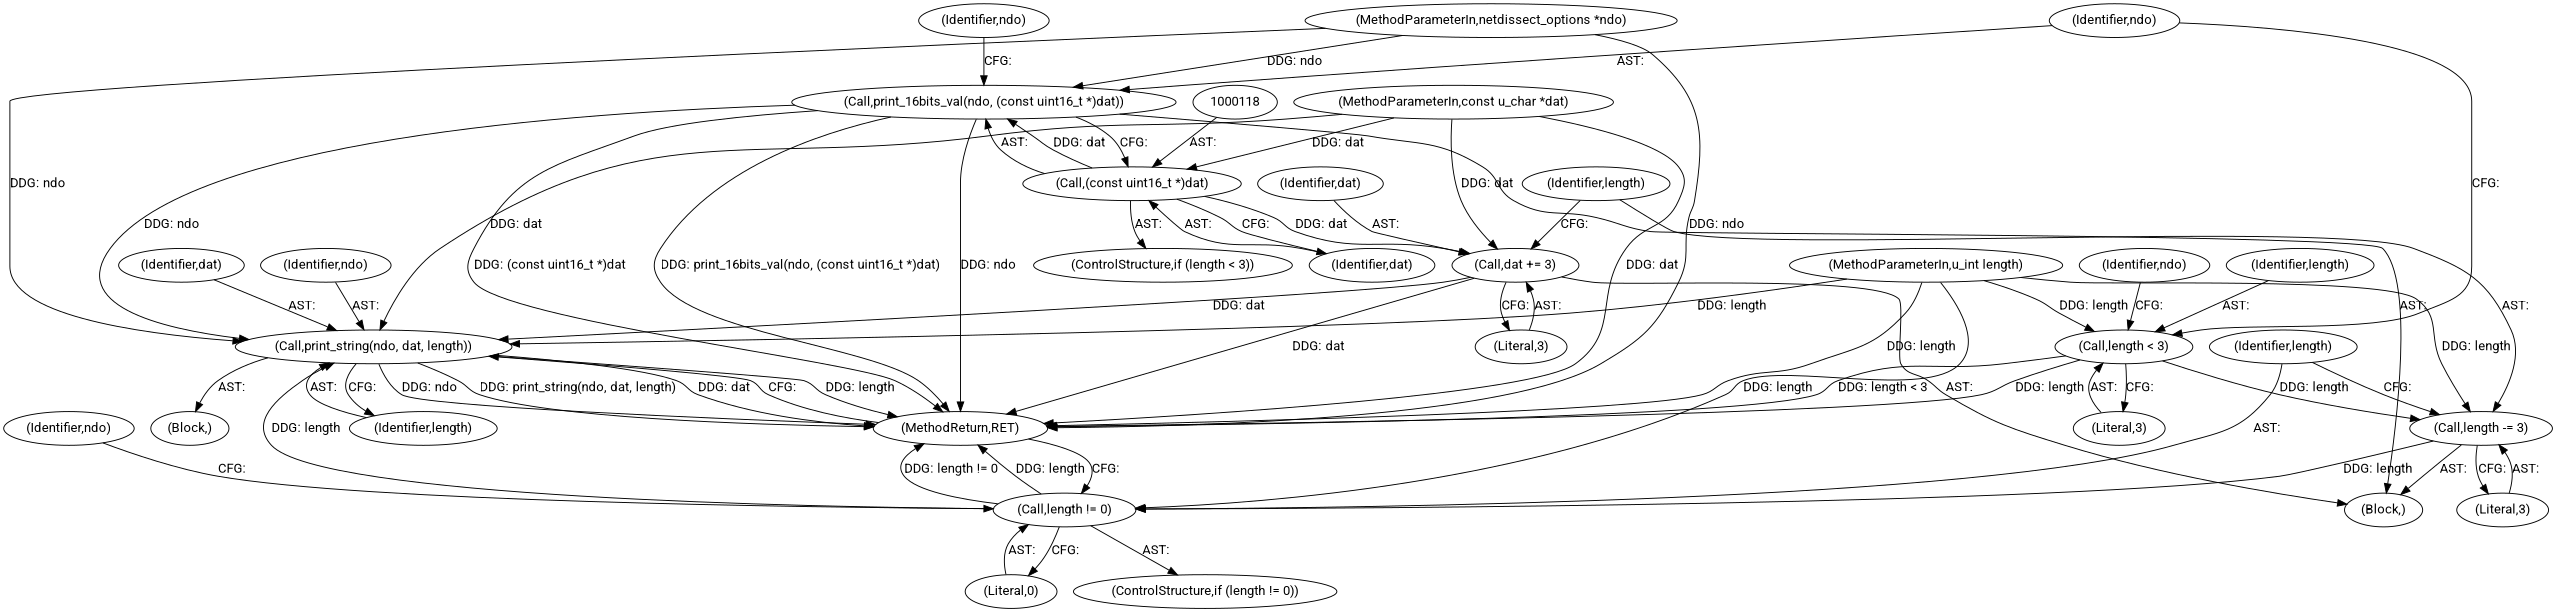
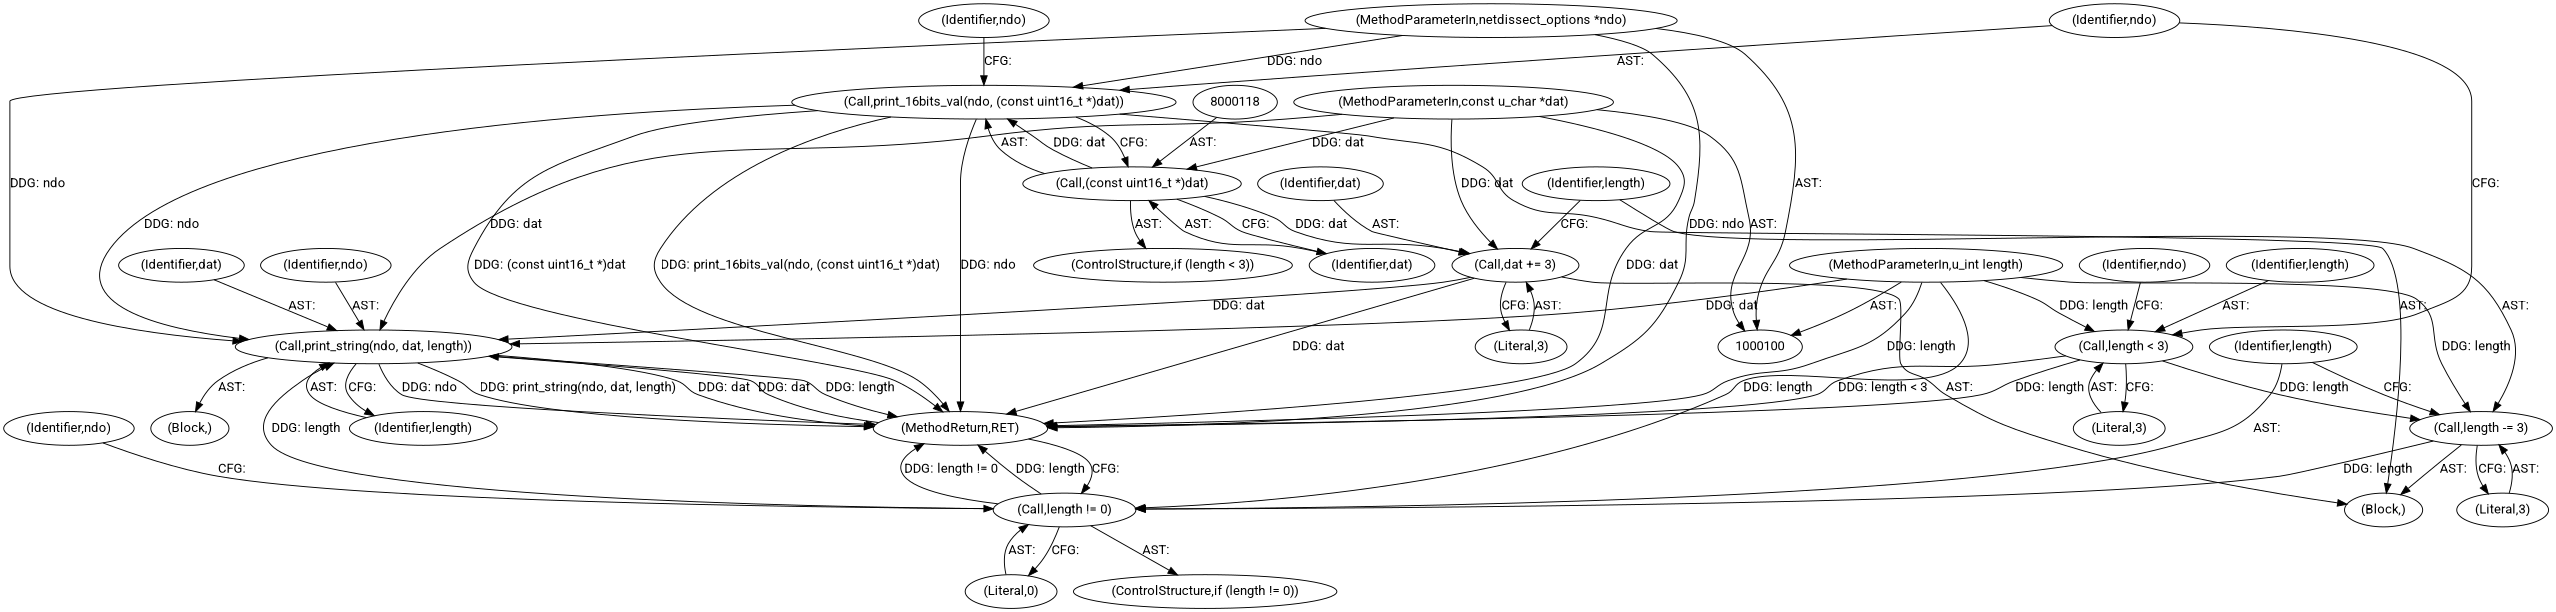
  digraph {
    fontname=Roboto
    node [fontname=Roboto]
    edge [fontname=Roboto]
    n1 [label="(Call,print_string(ndo, dat, length))"]
    n2 [label="(Block,)"]
    n3 [label="(MethodReturn,RET)"]
    n4 [label="(Identifier,length)"]
    n5 [label="(Call,length != 0)"]
    n6 [label="(Call,print_16bits_val(ndo, (const uint16_t *)dat))"]
    n7 [label="(Call,(const uint16_t *)dat)"]
    n8 [label="(Block,)"]
    n9 [label="(Call,dat += 3)"]
    n10 [label="(Identifier,dat)"]
    n11 [label="(ControlStructure,if (length < 3))"]
    n12 [label="(MethodParameterIn,netdissect_options *ndo)"]
+   1000100
    n14 [label="(Literal,3)"]
    n15 [label="(MethodParameterIn,const u_char *dat)"]
    n16 [label="(Literal,0)"]
    n17 [label="(ControlStructure,if (length != 0))"]
    n18 [label="(Call,length -= 3)"]
    n19 [label="(Literal,3)"]
    n20 [label="(Call,length < 3)"]
    n21 [label="(Literal,3)"]
    n22 [label="(MethodParameterIn,u_int length)"]
    n23 [label="(Identifier,ndo)"]
    n24 [label="(Identifier,dat)"]
    n25 [label="(Identifier,length)"]
    n26 [label="(Identifier,ndo)"]
    n27 [label="(Identifier,ndo)"]
    n28 [label="(Identifier,dat)"]
    n29 [label="(Identifier,ndo)"]
    n30 [label="(Identifier,length)"]
    n31 [label="(Identifier,ndo)"]
    n32 [label="(Identifier,length)"]
-   1000118
+   1000118 [label=8000118]
    n1 -> n2 [label="AST: "]
    n1 -> n3 [label="DDG: length"]
    n1 -> n3 [label="DDG: ndo"]
    n1 -> n3 [label="DDG: print_string(ndo, dat, length)"]
    n1 -> n3 [label="DDG: dat"]
    n1 -> n4 [label="CFG: "]
-   n3 -> n1 [label="CFG: "]
+   n3 -> n1 [label="DDG: dat"]
    n3 -> n5 [label="CFG: "]
    n4 -> n1 [label="AST: "]
    n5 -> n1 [label="DDG: length"]
    n5 -> n3 [label="DDG: length != 0"]
    n5 -> n3 [label="DDG: length"]
    n5 -> n16 [label="CFG: "]
    n5 -> n17 [label="AST: "]
    n6 -> n1 [label="DDG: ndo"]
    n6 -> n3 [label="DDG: (const uint16_t *)dat"]
    n6 -> n3 [label="DDG: print_16bits_val(ndo, (const uint16_t *)dat)"]
    n6 -> n3 [label="DDG: ndo"]
    n6 -> n7 [label="CFG: "]
    n6 -> n8 [label="AST: "]
    n7 -> n6 [label="AST: "]
    n7 -> n6 [label="DDG: dat"]
    n7 -> n9 [label="DDG: dat"]
    n7 -> n10 [label="CFG: "]
    n7 -> n11 [label="AST: "]
    n9 -> n1 [label="DDG: dat"]
    n9 -> n3 [label="DDG: dat"]
    n9 -> n8 [label="AST: "]
    n9 -> n14 [label="CFG: "]
    n10 -> n7 [label="AST: "]
    n12 -> n1 [label="DDG: ndo"]
    n12 -> n3 [label="DDG: ndo"]
    n12 -> n6 [label="DDG: ndo"]
+   n12 -> 1000100 [label="AST: "]
    n14 -> n9 [label="AST: "]
    n15 -> n1 [label="DDG: dat"]
    n15 -> n3 [label="DDG: dat"]
    n15 -> n7 [label="DDG: dat"]
    n15 -> n9 [label="DDG: dat"]
+   n15 -> 1000100 [label="AST: "]
    n16 -> n5 [label="AST: "]
    n18 -> n5 [label="DDG: length"]
    n18 -> n8 [label="AST: "]
    n18 -> n19 [label="CFG: "]
    n19 -> n18 [label="AST: "]
    n20 -> n3 [label="DDG: length"]
    n20 -> n3 [label="DDG: length < 3"]
    n20 -> n18 [label="DDG: length"]
    n20 -> n21 [label="CFG: "]
    n21 -> n20 [label="AST: "]
-   n22 -> n1 [label="DDG: length"]
+   n22 -> n1 [label="DDG: dat"]
    n22 -> n3 [label="DDG: length"]
    n22 -> n5 [label="DDG: length"]
+   n22 -> 1000100 [label="AST: "]
    n22 -> n18 [label="DDG: length"]
    n22 -> n20 [label="DDG: length"]
    n23 -> n6 [label="AST: "]
    n23 -> n20 [label="CFG: "]
    n24 -> n1 [label="AST: "]
    n25 -> n5 [label="AST: "]
    n25 -> n18 [label="CFG: "]
    n26 -> n1 [label="AST: "]
    n27 -> n5 [label="CFG: "]
    n28 -> n9 [label="AST: "]
    n29 -> n20 [label="CFG: "]
    n30 -> n20 [label="AST: "]
    n31 -> n6 [label="CFG: "]
    n32 -> n9 [label="CFG: "]
    n32 -> n18 [label="AST: "]
    1000118 -> n7 [label="AST: "]
  }
